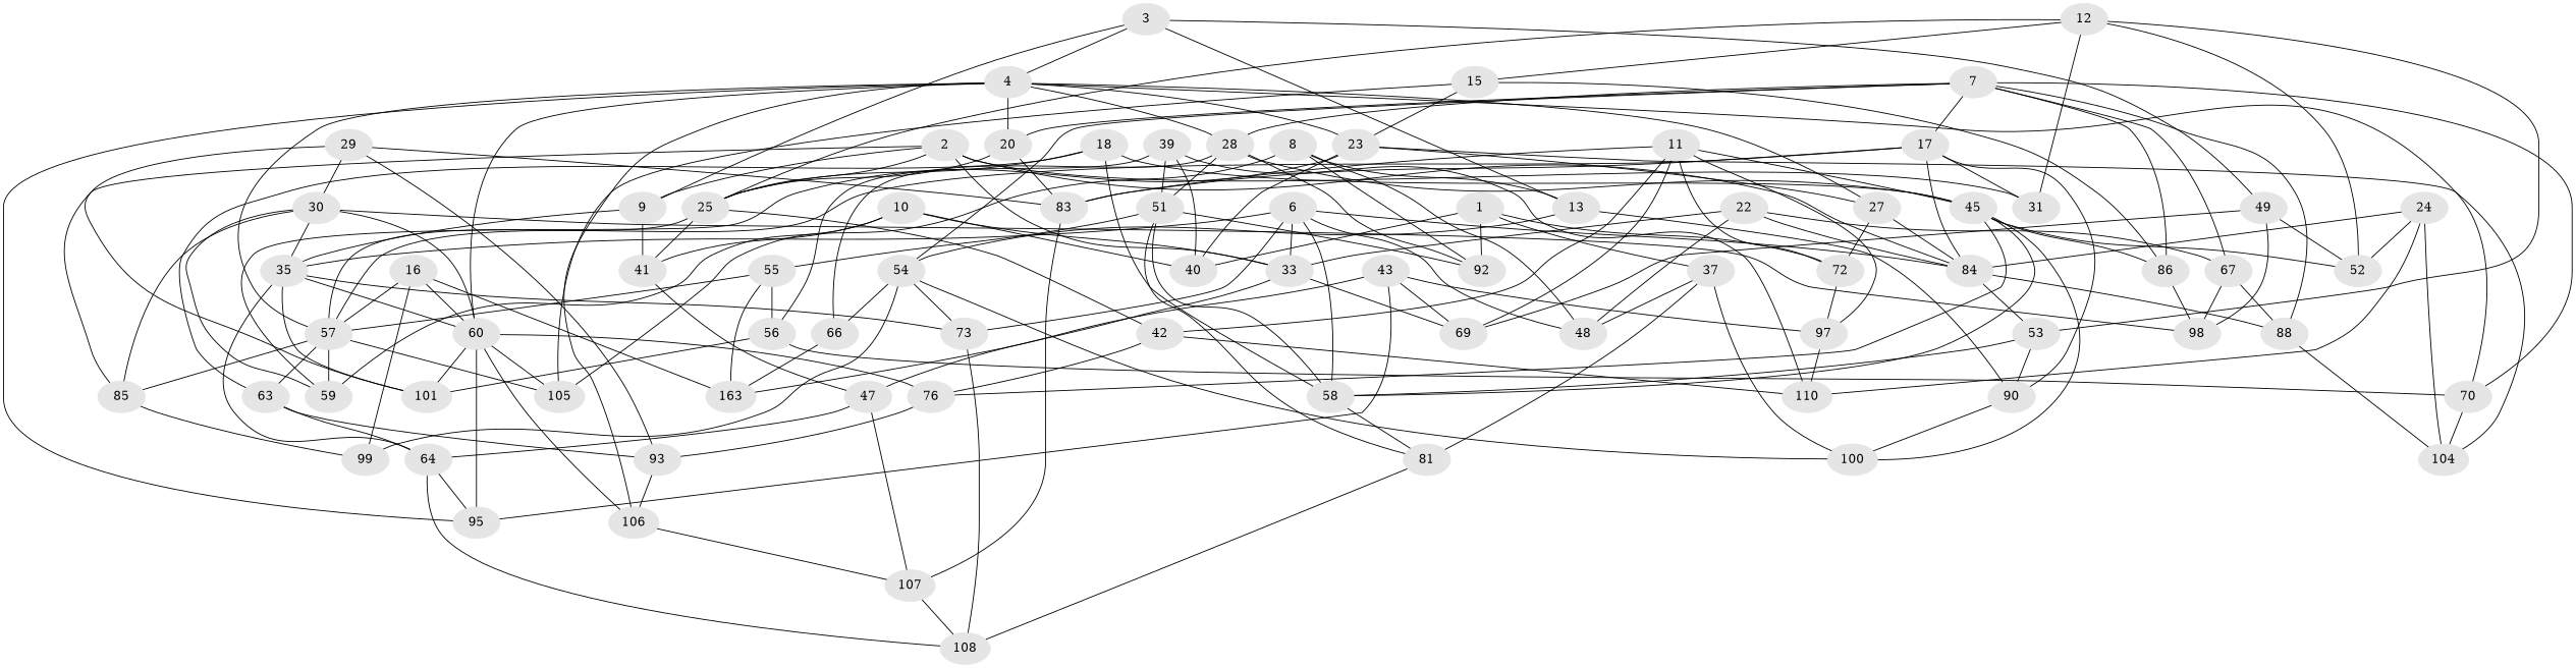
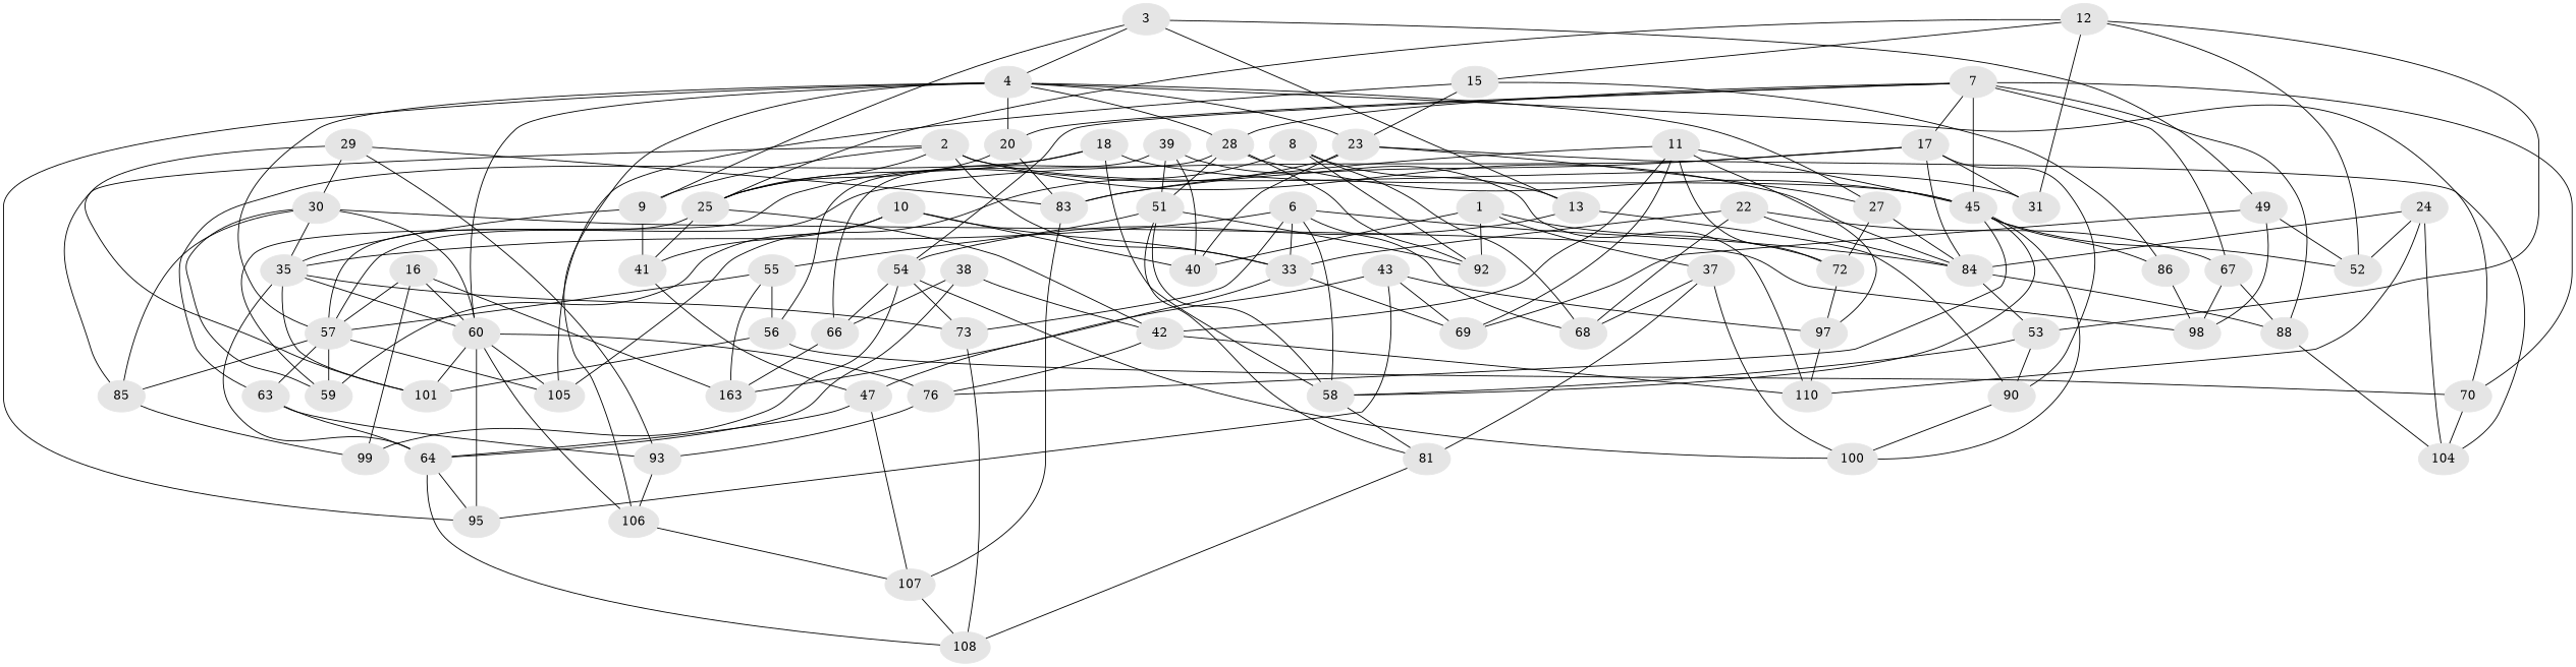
  graph {
    node [color=gray90 style=filled]
    1
    37
    40
    72
    92
-   48
+   48 [label=68]
    81
    100
    97
    2 [super="+26"]
    9
    25 [super="+74+89"]
    31
    33 [super="+102"]
    n15 [label=84 super="+80"]
    85
    35 [super="+77+50"]
    41
    57 [super="+61+103"]
    42 [super="+46"]
    69
    47
    88
    53
    99
    4 [super="+71+5+94"]
    20
    23 [super="+68"]
    27
    28 [super="+91"]
    60 [super="+75"]
    70
    106
    95
    3
    13
    49
    54 [super="+62"]
    90
    52
    98
    83
    59
    104
    45 [super="+79"]
    51 [super="+111"]
    66
    105
    63
    101
    76
    107
    6 [super="+32"]
    58 [super="+65"]
    73
    64 [super="+96"]
    108
    7 [super="+112+14"]
    17 [super="+84"]
    67
    86
    8
    10
    11 [super="+19"]
    110
    12 [super="+21"]
    15
    16
    n69 [label=163]
    18
    93
    22
    24
    55
    30 [super="+36+44"]
    29
+   38
    39
    56
    43
    1 -- 37
    1 -- 40
    1 -- 72
    1 -- 92
    37 -- 48
    37 -- 81
    37 -- 100
    72 -- 97
    81 -- 108
    97 -- 110
    2 -- 9
    2 -- 25
    2 -- 31
    2 -- 33
    2 -- n15
    2 -- 85
    9 -- 35
    9 -- 41
    25 -- 41
    25 -- 57
    25 -- 42
    33 -- 69
    33 -- 47
    n15 -- 88
    n15 -- 53
    85 -- 99
    35 -- 60 [weight=2]
    35 -- 101
    35 -- 73
    35 -- 64
    41 -- 47
    57 -- 85
    57 -- 59
    57 -- 105
    57 -- 63
    42 -- 76
    42 -- 110
    47 -- 107
    47 -- 64
    88 -- 104
    53 -- 90
    53 -- 58
    4 -- 57 [weight=2]
    4 -- 20
    4 -- 23
    4 -- 27
    4 -- 28
    4 -- 60
    4 -- 70
    4 -- 106
    4 -- 95
    20 -- 25
    20 -- 83
    23 -- 40
    23 -- 27
    23 -- 59
    23 -- 104
    27 -- 72
    27 -- n15
    28 -- 92
    28 -- 45
    28 -- 51
    28 -- 66
    60 -- 106
    60 -- 95
    60 -- 105
    60 -- 101
    60 -- 76
    70 -- 104
    106 -- 107
    3 -- 9
    3 -- 4
    3 -- 13
    3 -- 49
    13 -- 54
    13 -- 90
    49 -- 69
    49 -- 52
    49 -- 98
    54 -- 100
    54 -- 99
    54 -- 66
    54 -- 73
    90 -- 100
    83 -- 107
    45 -- 100
    45 -- 52
    45 -- 76
    45 -- 58
    45 -- 86
    51 -- 92
    51 -- 81
    51 -- 58
    51 -- 55
    66 -- n69
    63 -- 64
    63 -- 93
    76 -- 93
    107 -- 108
    6 -- 48
    6 -- 33
    6 -- n15
    6 -- 35
    6 -- 58
    6 -- 73
    58 -- 81
    73 -- 108
    64 -- 95
    64 -- 108
    7 -- 88
    7 -- 20
    7 -- 28
    7 -- 70
    7 -- 54
    7 -- 17
    7 -- 67
-   7 -- 86
+   7 -- 45
    17 -- 31
    17 -- n15
    17 -- 57
    17 -- 90
    17 -- 83
    67 -- 88
    67 -- 98
    86 -- 98
    8 -- 92
    8 -- 48
    8 -- 13
    8 -- 105
    10 -- 40
    10 -- 33
    10 -- 41
    10 -- 59
    11 -- 72
    11 -- 97
    11 -- 42
    11 -- 69
    11 -- 83
    11 -- 45
    12 -- 25
    12 -- 31
    12 -- 53
    12 -- 52
    12 -- 15
    15 -- 23
    15 -- 105
    15 -- 86
    16 -- 57
    16 -- 99
    16 -- 60
    16 -- n69
    18 -- 25
    18 -- 45
    18 -- 63
    18 -- 58
    93 -- 106
    22 -- 48
    22 -- 33
    22 -- n15
    22 -- 67
    24 -- n15
    24 -- 52
    24 -- 104
    24 -- 110
    55 -- 57
    55 -- n69
    55 -- 56
    30 -- 85
    30 -- 35
    30 -- 60
    30 -- 98
    30 -- 59
    29 -- 83
    29 -- 101
    29 -- 93
    29 -- 30
+   38 -- 42 [weight=2]
+   38 -- 66
+   38 -- 64
    39 -- 40
    39 -- 51
    39 -- 110
    39 -- 56
    56 -- 70
    56 -- 101
    43 -- 97
    43 -- 69
    43 -- 95
    43 -- n69
  }
